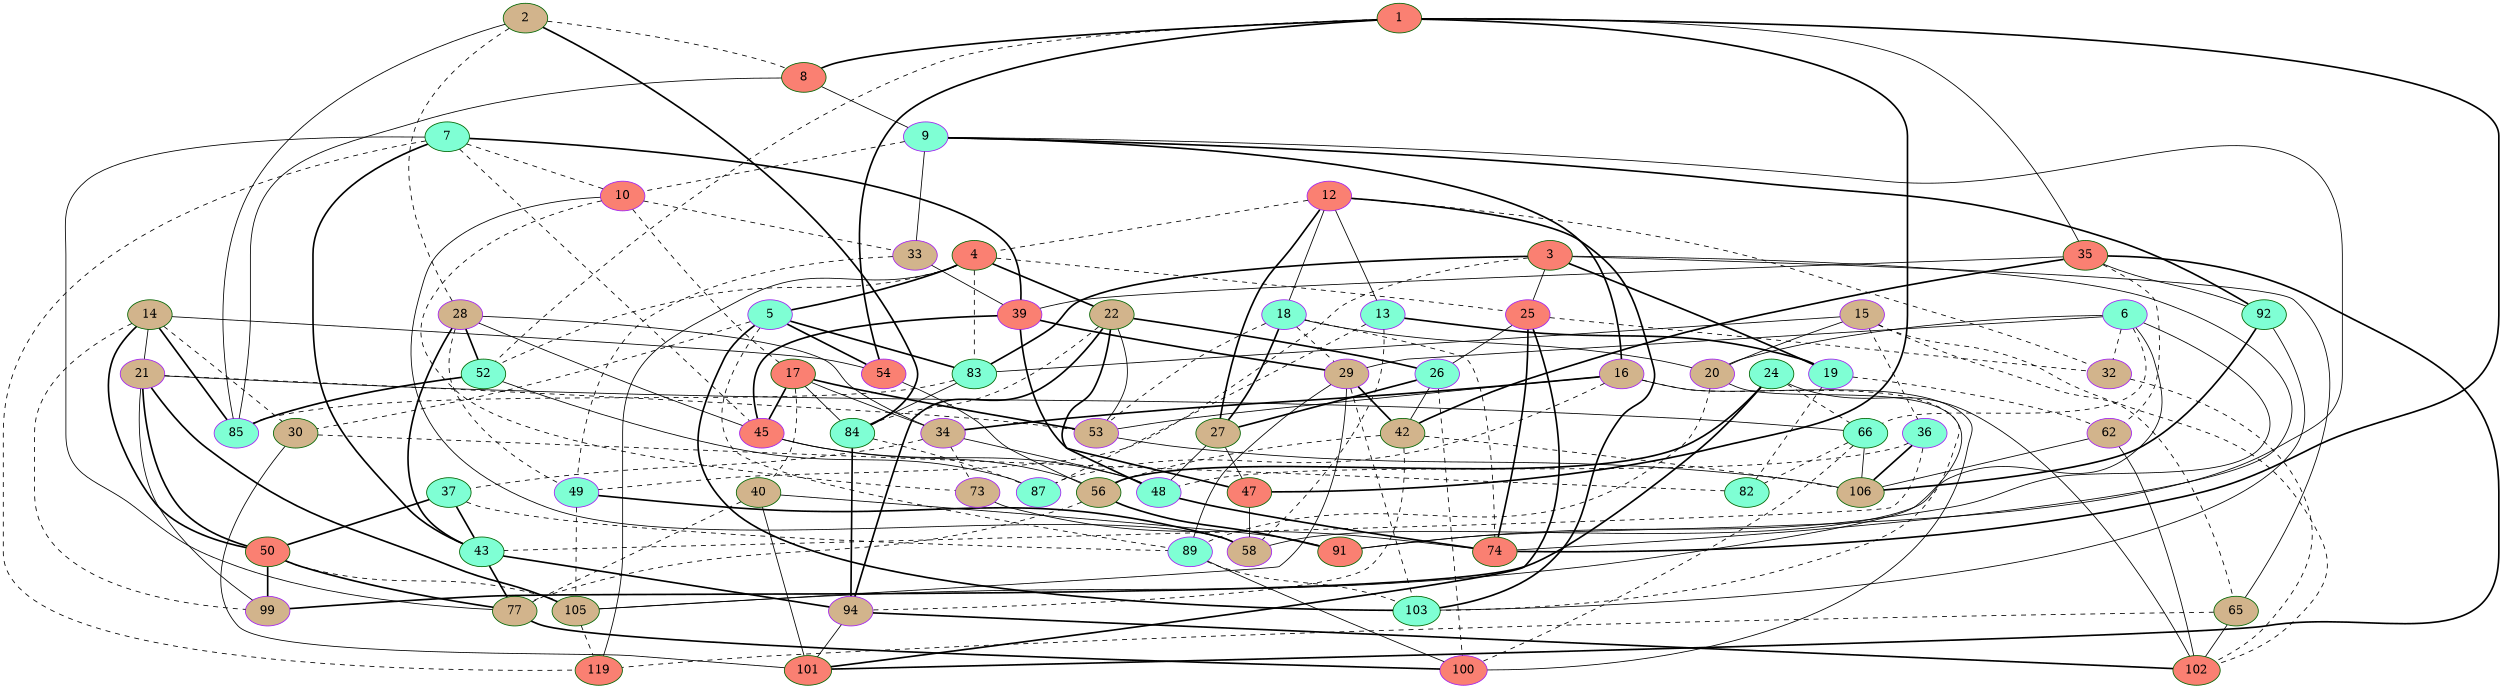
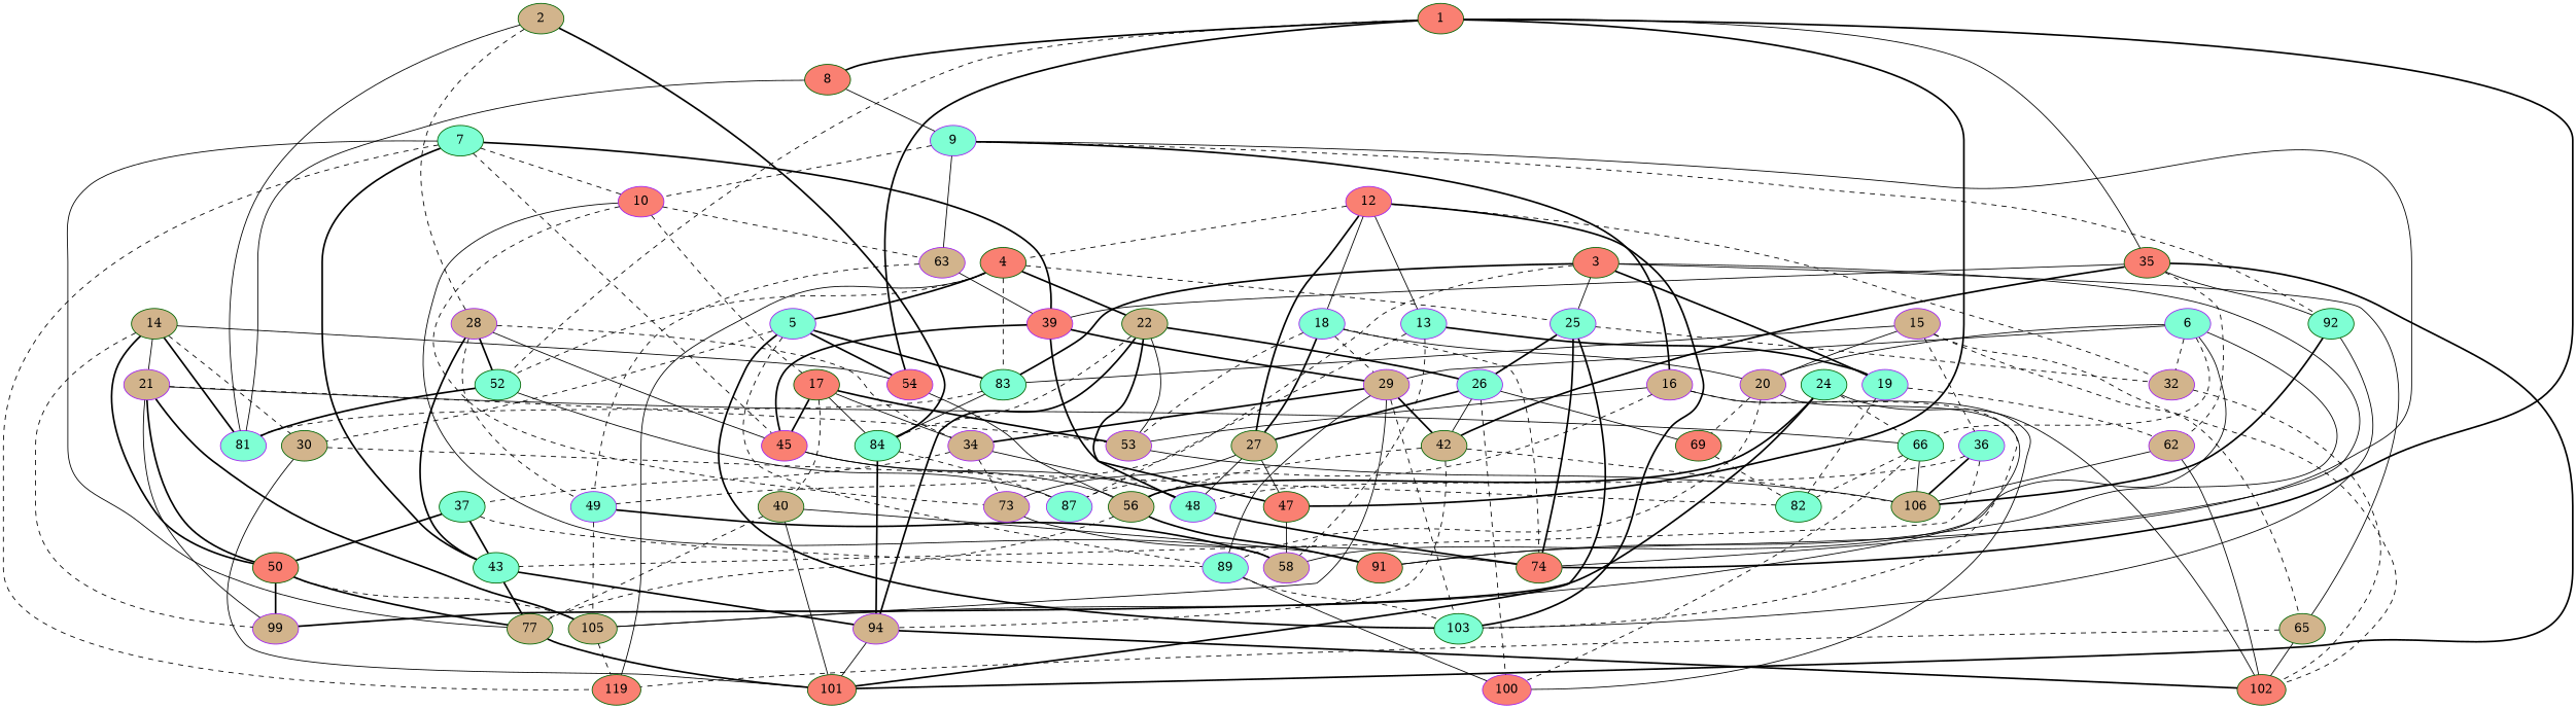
  graph {
    node [color=darkgreen fillcolor=tan style=filled]
    edge [style=dashed]
    1 [fillcolor=salmon super="+11"]
    8 [fillcolor=salmon]
    35 [fillcolor=salmon super="+41"]
    47 [fillcolor=salmon]
    52 [fillcolor=aquamarine super="+110"]
    54 [color=purple fillcolor=salmon]
    74 [fillcolor=salmon super="+117"]
-   85 [color=purple fillcolor=aquamarine super="+96"]
+   85 [color=purple fillcolor=aquamarine super="+96" label=81]
    9 [color=purple fillcolor=aquamarine super="+59"]
    39 [color=purple fillcolor=salmon super="+111"]
    92 [fillcolor=aquamarine]
    62 [color=purple]
    101 [fillcolor=salmon super="+107"]
    42 [super="+64"]
    58 [color=purple super="+75"]
    87 [color=purple fillcolor=aquamarine]
    56 [super="+76"]
    2
    28 [color=purple super="+90"]
    84 [fillcolor=aquamarine super="+86"]
    49 [color=purple fillcolor=aquamarine super="+78"]
    43 [fillcolor=aquamarine super="+71"]
    45 [color=purple fillcolor=salmon super="+63"]
    34 [color=purple super="+80"]
    94 [color=purple super="+118"]
    3 [fillcolor=salmon super="+93"]
    19 [color=purple fillcolor=aquamarine]
-   25 [color=purple fillcolor=salmon super="+57"]
+   25 [color=purple fillcolor=aquamarine super="+57"]
    65
    83 [fillcolor=aquamarine super="+98"]
    82 [fillcolor=aquamarine]
    32 [color=purple]
    26 [color=purple fillcolor=aquamarine super="+108"]
    105 [super="+112"]
    119 [fillcolor=salmon]
    102 [fillcolor=salmon super="+104"]
    4 [fillcolor=salmon super="+55"]
    5 [color=purple fillcolor=aquamarine super="+44"]
    22 [super="+81"]
    30
    89 [color=purple fillcolor=aquamarine super="+120"]
    103 [fillcolor=aquamarine super="+116"]
    53 [color=purple super="+68"]
    48 [color=purple fillcolor=aquamarine super="+70"]
    100 [color=purple fillcolor=salmon]
    6 [color=purple fillcolor=aquamarine super="+67"]
    20 [color=purple super="+38"]
    29 [color=purple super="+88"]
    66 [fillcolor=aquamarine super="+95"]
    91 [fillcolor=salmon]
+   69 [fillcolor=salmon]
    106 [super="+114"]
    7 [fillcolor=aquamarine super="+79"]
    10 [color=purple fillcolor=salmon super="+23"]
    77 [super="+109"]
-   33 [color=purple]
+   33 [color=purple label=63]
    17 [fillcolor=salmon super="+51"]
    73 [color=purple]
    16 [color=purple super="+31"]
    40
    12 [color=purple fillcolor=salmon super="+72"]
    13 [color=purple fillcolor=aquamarine]
    18 [color=purple fillcolor=aquamarine super="+60"]
    27 [super="+46"]
    15 [color=purple super="+61"]
    36 [color=purple fillcolor=aquamarine]
    14 [super="+115"]
    21 [color=purple super="+97"]
    50 [fillcolor=salmon super="+113"]
    99 [color=purple]
    37 [fillcolor=aquamarine]
    24 [fillcolor=aquamarine]
    1 -- 8 [style=bold]
    1 -- 35 [style=solid]
    1 -- 47 [style=bold]
    1 -- 52
    1 -- 54 [style=bold]
    1 -- 74 [style=bold]
    8 -- 85 [style=solid]
    8 -- 9 [style=solid]
    35 -- 39 [style=solid]
    35 -- 92 [style=solid]
    35 -- 62
    35 -- 101 [style=bold]
    35 -- 42 [style=bold]
    47 -- 58 [style=solid]
    52 -- 85 [style=bold weight=2]
    52 -- 87 [style=solid]
    54 -- 56 [style=solid]
-   9 -- 92 [style=bold]
+   9 -- 92
    9 -- 91 [style=solid]
    9 -- 10
    9 -- 33 [style=solid]
    9 -- 16 [style=bold]
    39 -- 47 [style=bold]
    39 -- 45 [style=bold]
    39 -- 29 [style=bold]
    92 -- 103 [style=solid]
    92 -- 106 [style=bold]
    62 -- 102 [style=solid]
    62 -- 106 [style=solid]
    42 -- 56
    42 -- 94
    42 -- 106
    56 -- 91 [style=bold]
    56 -- 77
-   2 -- 8
    2 -- 85 [style=solid]
    2 -- 28
    2 -- 84 [style=bold]
    28 -- 52 [style=bold]
    28 -- 49
    28 -- 43 [style=bold]
    28 -- 45 [style=solid]
-   28 -- 34 [style=solid]
+   28 -- 34
    84 -- 87
    84 -- 94 [style=bold]
    49 -- 58 [style=bold weight=2]
    49 -- 105
    43 -- 94 [style=bold]
    43 -- 77 [style=bold]
    45 -- 56 [style=solid]
    45 -- 48 [style=solid]
    34 -- 48 [style=solid]
    34 -- 73
    34 -- 37
    94 -- 101 [style=solid]
    94 -- 102 [style=bold]
    3 -- 74 [style=solid]
    3 -- 49
    3 -- 19 [style=bold]
    3 -- 25 [style=solid]
    3 -- 65 [style=solid]
    3 -- 83 [style=bold]
    19 -- 62
    19 -- 82
    25 -- 74 [style=bold]
    25 -- 101 [style=bold]
    25 -- 32
-   25 -- 26 [style=solid]
+   25 -- 26 [style=bold]
    65 -- 119
    65 -- 102 [style=solid]
    83 -- 85
    83 -- 84 [style=solid]
    32 -- 102
    26 -- 42 [style=solid]
    26 -- 100
+   26 -- 69 [style=solid]
    26 -- 27 [style=bold]
    105 -- 119
    4 -- 52
    4 -- 25
    4 -- 83
    4 -- 119 [style=solid]
    4 -- 5 [style=bold]
    4 -- 22 [style=bold]
    5 -- 54 [style=bold]
    5 -- 83 [style=bold]
    5 -- 30
    5 -- 89
    5 -- 103 [style=bold]
    22 -- 84
    22 -- 94 [style=bold]
    22 -- 26 [style=bold]
    22 -- 53 [style=solid]
    22 -- 48 [style=bold]
    30 -- 101 [style=solid]
    30 -- 82
    89 -- 103
    89 -- 100 [style=solid]
    53 -- 106 [style=solid]
    48 -- 74 [style=bold]
    6 -- 58 [style=solid]
    6 -- 32
    6 -- 20 [style=solid]
    6 -- 29 [style=solid]
    6 -- 66
    6 -- 91 [style=solid]
    20 -- 105 [style=solid]
    20 -- 89
+   20 -- 69
    29 -- 42 [style=bold]
    29 -- 105 [style=solid]
    29 -- 89 [style=solid]
    29 -- 103
    66 -- 82
    66 -- 100
    66 -- 106 [style=solid]
+   69 -- 82
    7 -- 39 [style=bold]
    7 -- 43 [style=bold]
    7 -- 45
    7 -- 119
    7 -- 10
    7 -- 77 [style=solid]
    10 -- 58 [style=solid]
    10 -- 33
    10 -- 17
    10 -- 73
-   77 -- 100 [style=bold]
+   77 -- 101 [style=bold]
    33 -- 39 [style=solid]
    33 -- 49
    17 -- 84 [style=solid]
    17 -- 45 [style=bold]
    17 -- 34 [style=solid]
    17 -- 53 [style=bold]
    17 -- 40
    73 -- 74 [style=solid]
    16 -- 87
-   16 -- 34 [style=bold]
+   29 -- 34 [style=bold]
    16 -- 103
    16 -- 53 [style=solid]
    16 -- 100 [style=solid]
    40 -- 101 [style=solid]
    40 -- 91 [style=solid]
    40 -- 77
    12 -- 32
    12 -- 4
    12 -- 103 [style=bold]
    12 -- 13 [style=solid]
    12 -- 18 [style=solid]
    12 -- 27 [style=bold]
    13 -- 58
    13 -- 87
    13 -- 19 [style=bold]
    18 -- 74
    18 -- 53
    18 -- 20 [style=solid]
    18 -- 29
    18 -- 27 [style=bold]
    27 -- 47 [style=solid]
    27 -- 48 [style=solid]
+   27 -- 73 [style=solid]
    15 -- 65
    15 -- 83 [style=solid]
    15 -- 102
    15 -- 20 [style=solid]
    15 -- 36
    36 -- 43
    36 -- 48
    36 -- 106 [style=bold]
    14 -- 54 [style=solid]
    14 -- 85 [style=bold]
    14 -- 30
    14 -- 21 [style=solid]
    14 -- 50 [style=bold]
    14 -- 99
    21 -- 105 [style=bold]
    21 -- 53
    21 -- 66 [style=solid]
    21 -- 50 [style=bold]
    21 -- 99 [style=solid]
    50 -- 105
    50 -- 77 [style=bold]
    50 -- 99 [style=bold]
    37 -- 43 [style=bold]
    37 -- 89
    37 -- 50 [style=bold]
    24 -- 56 [style=bold]
    24 -- 102 [style=solid]
    24 -- 66
    24 -- 99 [style=bold]
  }
